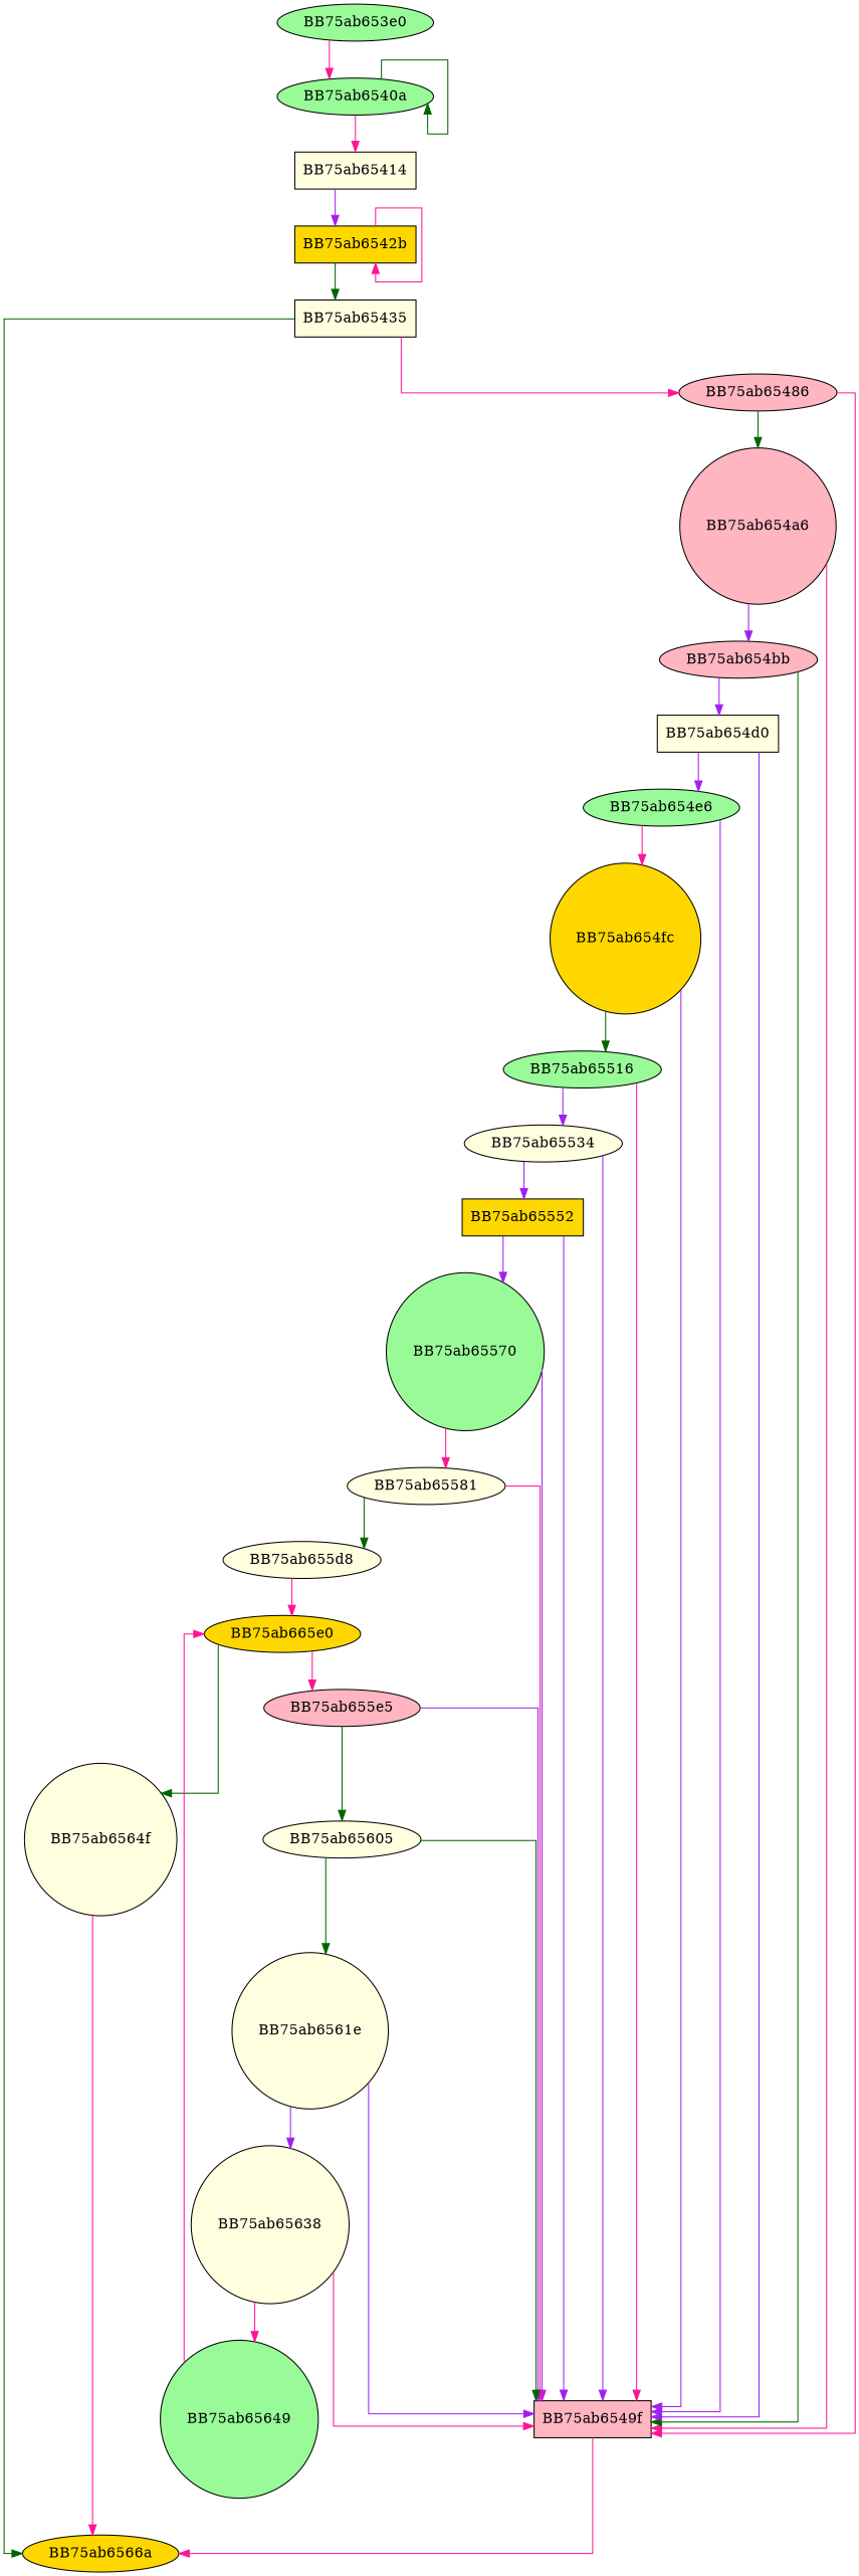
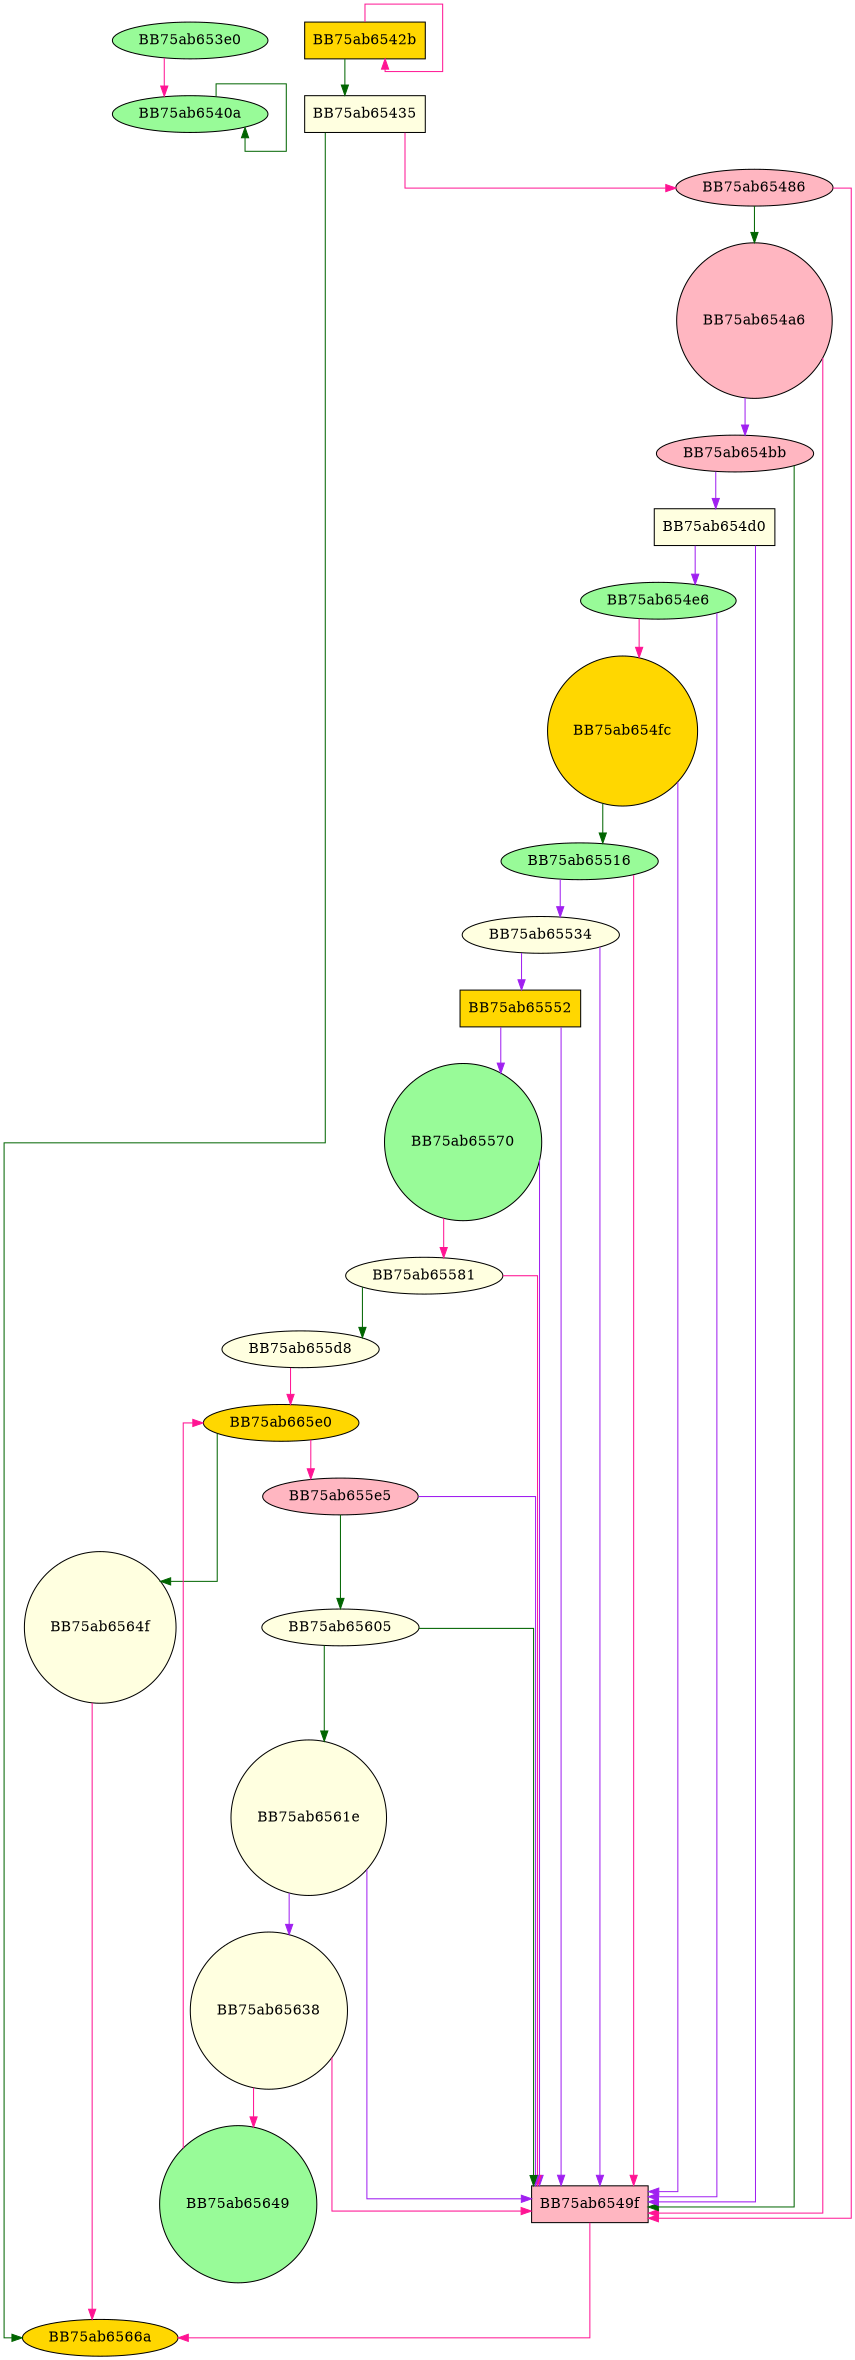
  digraph {
    splines=ortho
    node [fillcolor=lightyellow shape=ellipse style=filled]
    edge [color=deeppink]
    BB75ab653e0 [fillcolor=palegreen]
    BB75ab6540a [fillcolor=palegreen]
-   BB75ab65414 [shape=box]
    BB75ab6542b [fillcolor=gold shape=box]
    BB75ab65435 [shape=box]
    BB75ab6566a [fillcolor=gold]
    BB75ab65486 [fillcolor=lightpink]
    BB75ab654a6 [fillcolor=lightpink shape=circle]
    BB75ab6549f [fillcolor=lightpink shape=box]
    BB75ab654bb [fillcolor=lightpink]
    BB75ab654d0 [shape=box]
    BB75ab654e6 [fillcolor=palegreen]
    BB75ab654fc [fillcolor=gold shape=circle]
    BB75ab65516 [fillcolor=palegreen]
    BB75ab65534
    BB75ab65552 [fillcolor=gold shape=box]
    BB75ab65570 [fillcolor=palegreen shape=circle]
    BB75ab65581
    BB75ab655d8
    n20 [fillcolor=gold label=BB75ab665e0]
    BB75ab6564f [shape=circle]
    BB75ab655e5 [fillcolor=lightpink]
    BB75ab65605
    BB75ab6561e [shape=circle]
    BB75ab65638 [shape=circle]
    BB75ab65649 [fillcolor=palegreen shape=circle]
    BB75ab653e0 -> BB75ab6540a
    BB75ab6540a -> BB75ab6540a [color=darkgreen]
-   BB75ab6540a -> BB75ab65414
-   BB75ab65414 -> BB75ab6542b [color=purple]
    BB75ab6542b -> BB75ab6542b
    BB75ab6542b -> BB75ab65435 [color=darkgreen]
    BB75ab65435 -> BB75ab6566a [color=darkgreen]
    BB75ab65435 -> BB75ab65486
    BB75ab65486 -> BB75ab654a6 [color=darkgreen]
    BB75ab65486 -> BB75ab6549f
    BB75ab654a6 -> BB75ab6549f
    BB75ab654a6 -> BB75ab654bb [color=purple]
    BB75ab6549f -> BB75ab6566a
    BB75ab654bb -> BB75ab6549f [color=darkgreen]
    BB75ab654bb -> BB75ab654d0 [color=purple]
    BB75ab654d0 -> BB75ab6549f [color=purple]
    BB75ab654d0 -> BB75ab654e6 [color=purple]
    BB75ab654e6 -> BB75ab6549f [color=purple]
    BB75ab654e6 -> BB75ab654fc
    BB75ab654fc -> BB75ab6549f [color=purple]
    BB75ab654fc -> BB75ab65516 [color=darkgreen]
    BB75ab65516 -> BB75ab6549f
    BB75ab65516 -> BB75ab65534 [color=purple]
    BB75ab65534 -> BB75ab6549f [color=purple]
    BB75ab65534 -> BB75ab65552 [color=purple]
    BB75ab65552 -> BB75ab6549f [color=purple]
    BB75ab65552 -> BB75ab65570 [color=purple]
    BB75ab65570 -> BB75ab6549f [color=purple]
    BB75ab65570 -> BB75ab65581
    BB75ab65581 -> BB75ab6549f
    BB75ab65581 -> BB75ab655d8 [color=darkgreen]
    BB75ab655d8 -> n20
    n20 -> BB75ab6564f [color=darkgreen]
    n20 -> BB75ab655e5
    BB75ab6564f -> BB75ab6566a
    BB75ab655e5 -> BB75ab6549f [color=purple]
    BB75ab655e5 -> BB75ab65605 [color=darkgreen]
    BB75ab65605 -> BB75ab6549f [color=darkgreen]
    BB75ab65605 -> BB75ab6561e [color=darkgreen]
    BB75ab6561e -> BB75ab6549f [color=purple]
    BB75ab6561e -> BB75ab65638 [color=purple]
    BB75ab65638 -> BB75ab6549f
    BB75ab65638 -> BB75ab65649
    BB75ab65649 -> n20
  }
